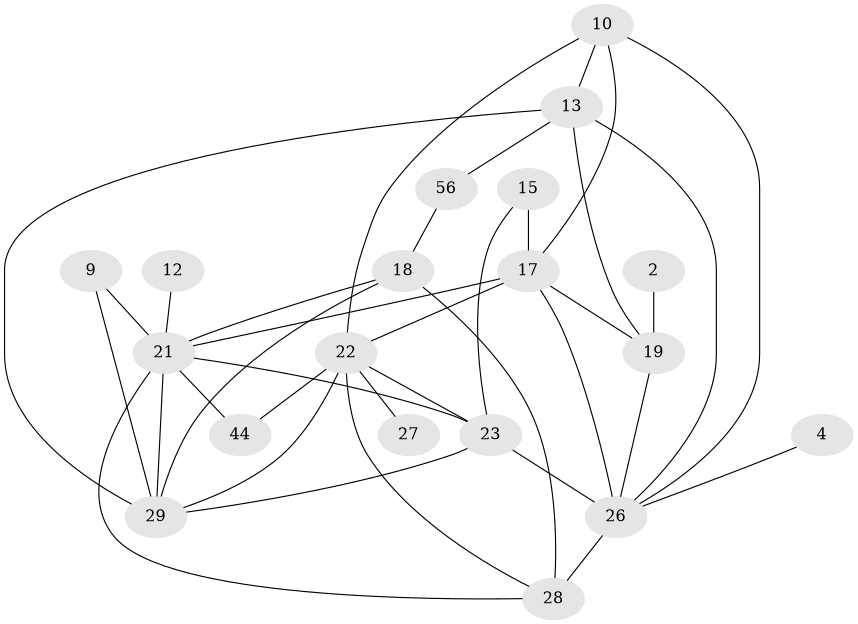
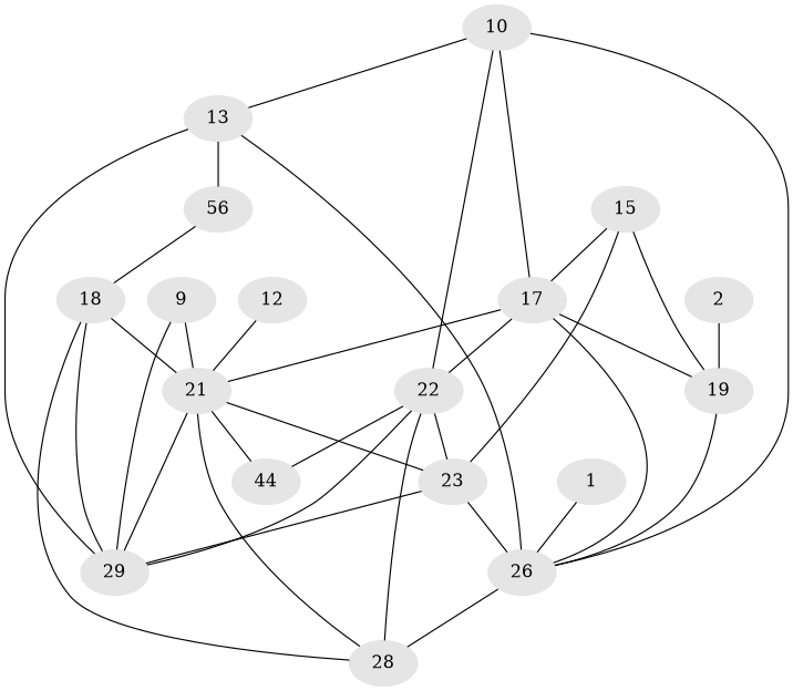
  graph {
    node [color=gray90 style=filled]
    edge [weight=1.0]
-   1 [label=4]
+   1
    26
    28
    2
    19
    9
    21
    29
    23
    n10 [label=44]
    10
    n12 [label=13]
    17
    22
    n15 [label=56]
-   27
    12
    18
    15
    1 -- 26
    26 -- 28 [weight=2.0]
    2 -- 19
    19 -- 26
    9 -- 21
    9 -- 29
    21 -- 28
    21 -- 29
    21 -- 23
    21 -- n10
    23 -- 26 [weight=2.0]
    23 -- 29
    10 -- 26
    10 -- n12
    10 -- 17
    10 -- 22
    n12 -- 26
-   n12 -- 19 [weight=2.0]
+   15 -- 19 [weight=2.0]
    n12 -- 29
    n12 -- n15 [weight=2.0]
    17 -- 26
    17 -- 19
    17 -- 21
    17 -- 22
    22 -- 28
    22 -- 29
    22 -- 23
    22 -- n10
-   22 -- 27
    n15 -- 18
    12 -- 21
    18 -- 28
    18 -- 21 [weight=2.0]
    18 -- 29
    15 -- 23
    15 -- 17
  }
